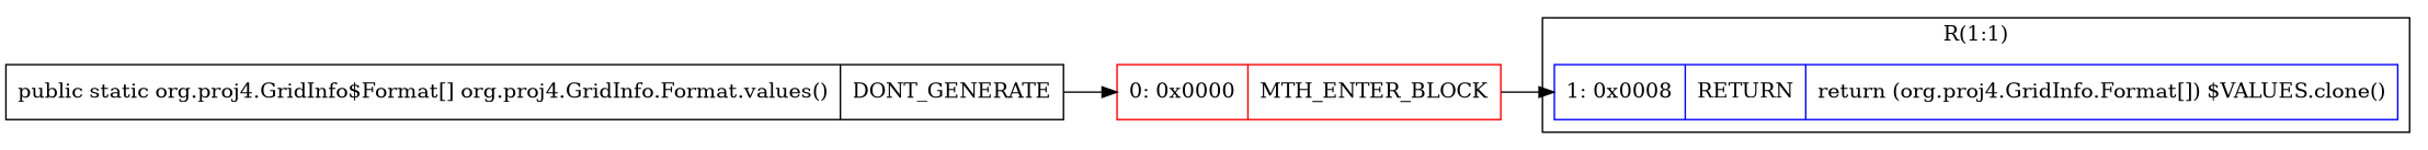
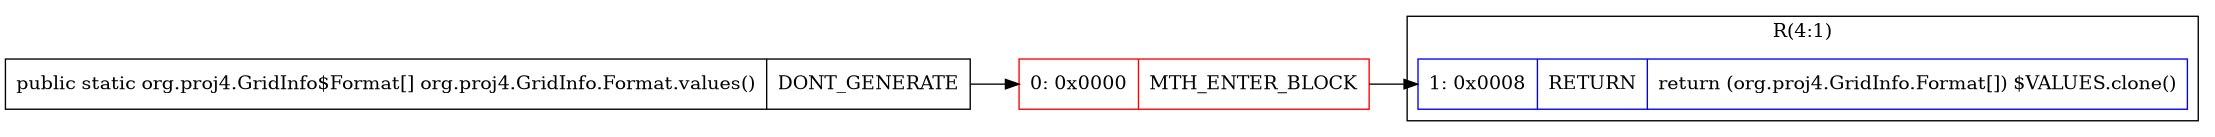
  digraph {
    rankdir=LR
    node [shape=record]
    n1 [color=blue label="{1\:\ 0x0008|RETURN\l|return (org.proj4.GridInfo.Format[]) $VALUES.clone()\l}"]
    n2 [color=red label="{0\:\ 0x0000|MTH_ENTER_BLOCK\l}"]
    n3 [label="{public static org.proj4.GridInfo$Format[] org.proj4.GridInfo.Format.values()  | DONT_GENERATE\l}"]
    subgraph cluster_1 {
-     label="R(1:1)"
+     label="R(4:1)"
      n1
    }
    n2 -> n1
    n3 -> n2
  }
